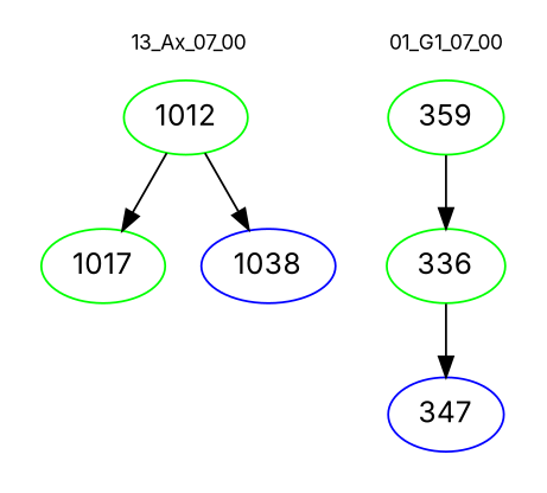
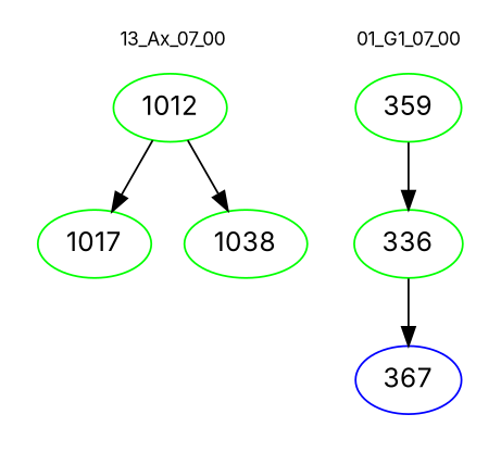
  digraph {
    fontname=Inter
    node [color=green fontname=Inter]
    edge [color=black fontname=Inter]
    n1 [label=1017]
    n2 [label=1012]
-   n3 [color=blue label=1038]
+   n3 [label=1038]
    n4 [label=359]
    n5 [label=336]
-   n6 [color=blue label=347]
+   n6 [color=blue label=367]
    subgraph cluster_1 {
      color=white
      fontsize=10
      label="13_Ax_07_00"
      n1
      n2
      n3
    }
    subgraph cluster_2 {
      color=white
      fontsize=10
      label="01_G1_07_00"
      n4
      n5
      n6
    }
    n2 -> n1
    n2 -> n3
    n4 -> n5
    n5 -> n6
  }
